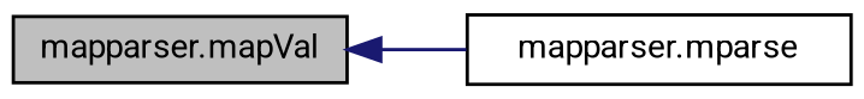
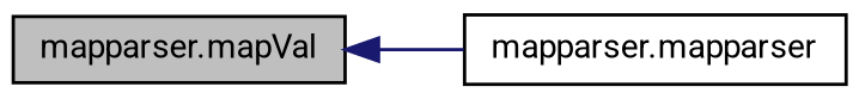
  digraph {
    rankdir=LR
    fontname=Roboto
    node [color=black fontname=Roboto fontsize=10 shape=record style=filled]
    n1 [fillcolor=grey75 fontcolor=black height=0.2 label="mapparser.mapVal" width=0.4]
-   n2 [fillcolor=white height=0.2 label="mapparser.mparse" width=0.4]
+   n2 [fillcolor=white height=0.2 label="mapparser.mapparser" width=0.4]
    n1 -> n2 [color=midnightblue dir=back fontname=Roboto fontsize=10 labelfontname=Helvetica labelfontsize=10 style=solid]
  }
